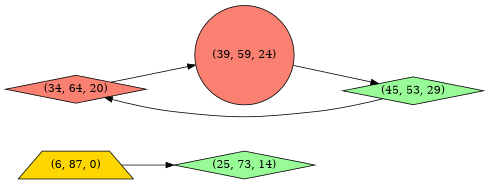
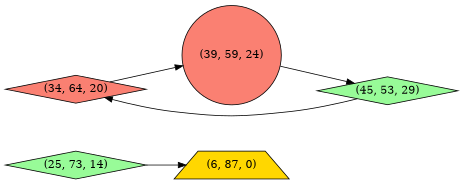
  digraph {
    rankdir=LR
    node [fillcolor=palegreen shape=diamond style=filled]
    "(6, 87, 0)" [fillcolor=gold shape=trapezium]
    "(25, 73, 14)"
    "(34, 64, 20)" [fillcolor=salmon]
    "(39, 59, 24)" [fillcolor=salmon shape=circle]
    "(45, 53, 29)"
-   "(6, 87, 0)" -> "(25, 73, 14)"
+   "(25, 73, 14)" -> "(6, 87, 0)"
    "(34, 64, 20)" -> "(39, 59, 24)"
    "(39, 59, 24)" -> "(45, 53, 29)"
    "(45, 53, 29)" -> "(34, 64, 20)"
  }
